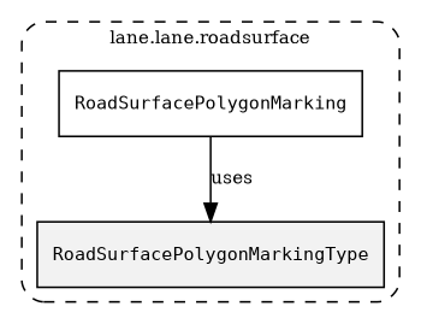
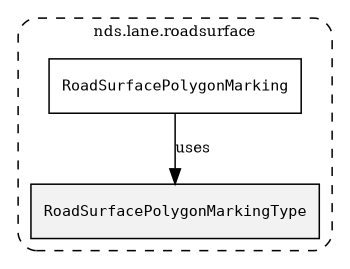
  digraph {
    fontsize=10
    rankdir=TB
    node [fontsize=10 shape=box]
    n1 [fillcolor="#0000000D" label=<<font face="monospace"><table align="center" border="0" cellspacing="0" cellpadding="0"><tr><td href="../../../content/packages/nds.lane.roadsurface.html#Enum-RoadSurfacePolygonMarkingType" title="Enum defined in nds.lane.roadsurface">RoadSurfacePolygonMarkingType</td></tr></table></font>> style=filled]
    n2 [label=<<font face="monospace"><table align="center" border="0" cellspacing="0" cellpadding="0"><tr><td href="../../../content/packages/nds.lane.roadsurface.html#Structure-RoadSurfacePolygonMarking" title="Structure defined in nds.lane.roadsurface">RoadSurfacePolygonMarking</td></tr></table></font>>]
    subgraph cluster_1 {
-     label="lane.lane.roadsurface"
+     label="nds.lane.roadsurface"
      style="dashed, rounded"
      n1
      n2
    }
    n2 -> n1 [fontsize=10 label=uses]
  }
